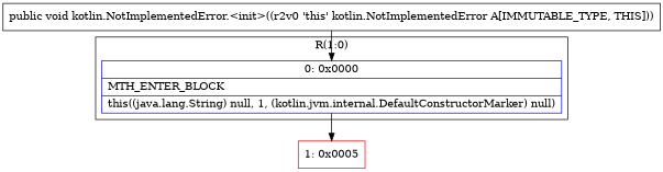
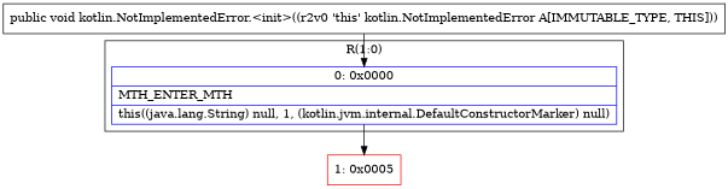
  digraph {
    node [shape=record]
-   n1 [color=blue label="{0\:\ 0x0000|MTH_ENTER_BLOCK\l|this((java.lang.String) null, 1, (kotlin.jvm.internal.DefaultConstructorMarker) null)\l}"]
+   n1 [color=blue label="{0\:\ 0x0000|MTH_ENTER_MTH\l|this((java.lang.String) null, 1, (kotlin.jvm.internal.DefaultConstructorMarker) null)\l}"]
    n2 [color=red label="{1\:\ 0x0005}"]
    n3 [label="{public void kotlin.NotImplementedError.\<init\>((r2v0 'this' kotlin.NotImplementedError A[IMMUTABLE_TYPE, THIS])) }"]
    subgraph cluster_1 {
      label="R(1:0)"
      n1
    }
    n1 -> n2
    n3 -> n1
  }
